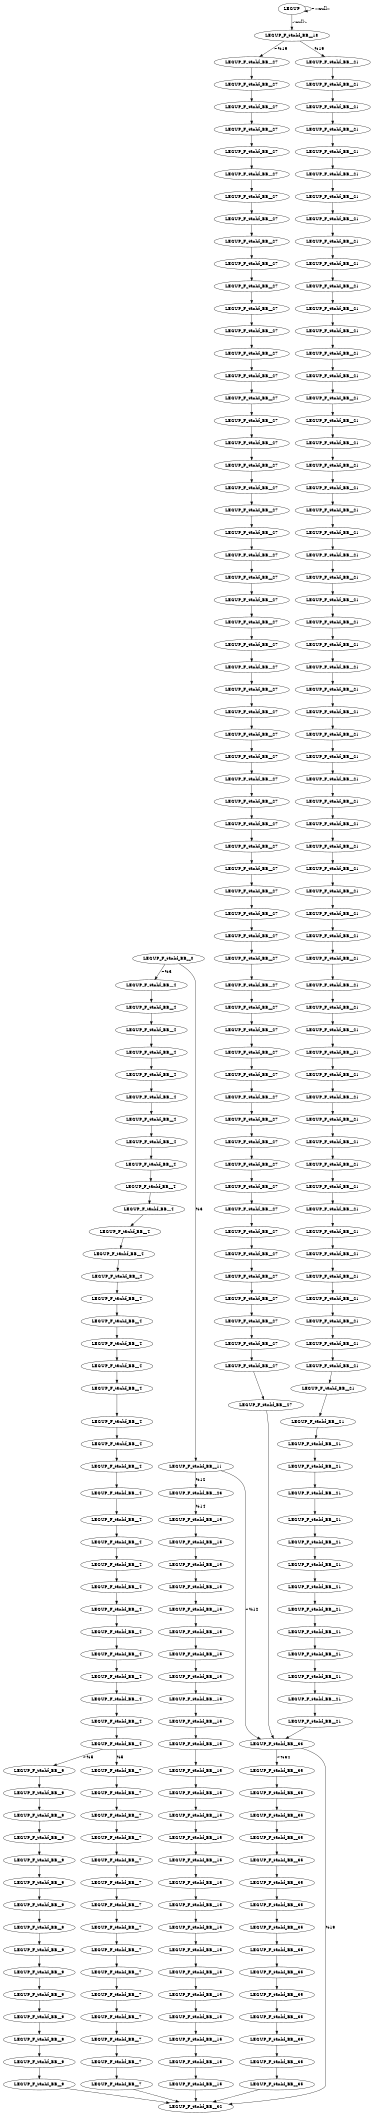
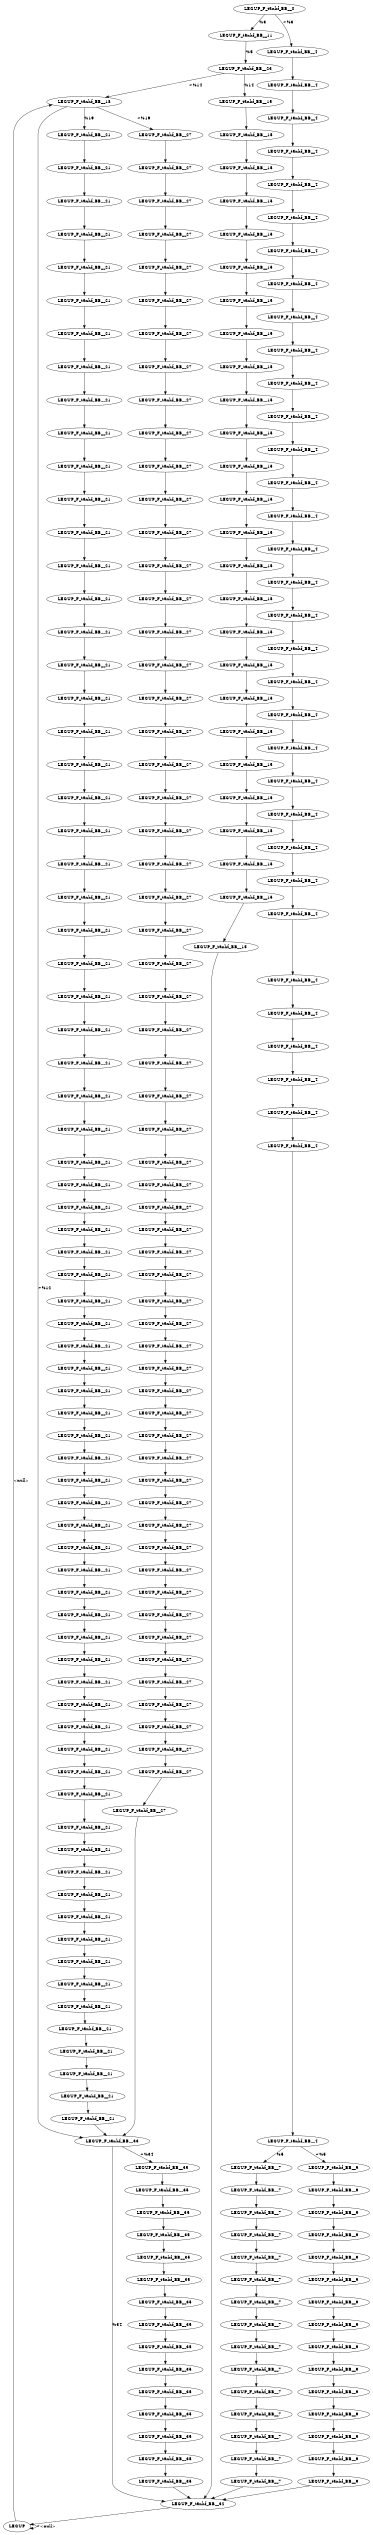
  digraph {
    n1 [label=LEGUP_F_tanhf_BB__0]
    n2 [label=LEGUP_F_tanhf_BB__11]
    n3 [label=LEGUP_F_tanhf_BB__4]
    n4 [label=LEGUP_F_tanhf_BB__23]
    n5 [label=LEGUP_F_tanhf_BB__33]
    n6 [label=LEGUP_F_tanhf_BB__4]
    n7 [label=LEGUP]
    n8 [label=LEGUP_F_tanhf_BB__18]
    n9 [label=LEGUP_F_tanhf_BB__15]
    n10 [label=LEGUP_F_tanhf_BB__32]
    n11 [label=LEGUP_F_tanhf_BB__35]
    n12 [label=LEGUP_F_tanhf_BB__4]
    n13 [label=LEGUP_F_tanhf_BB__4]
    n14 [label=LEGUP_F_tanhf_BB__4]
    n15 [label=LEGUP_F_tanhf_BB__4]
    n16 [label=LEGUP_F_tanhf_BB__4]
    n17 [label=LEGUP_F_tanhf_BB__4]
    n18 [label=LEGUP_F_tanhf_BB__4]
    n19 [label=LEGUP_F_tanhf_BB__4]
    n20 [label=LEGUP_F_tanhf_BB__4]
    n21 [label=LEGUP_F_tanhf_BB__4]
    n22 [label=LEGUP_F_tanhf_BB__4]
    n23 [label=LEGUP_F_tanhf_BB__4]
    n24 [label=LEGUP_F_tanhf_BB__4]
    n25 [label=LEGUP_F_tanhf_BB__4]
    n26 [label=LEGUP_F_tanhf_BB__4]
    n27 [label=LEGUP_F_tanhf_BB__4]
    n28 [label=LEGUP_F_tanhf_BB__4]
    n29 [label=LEGUP_F_tanhf_BB__4]
    n30 [label=LEGUP_F_tanhf_BB__4]
    n31 [label=LEGUP_F_tanhf_BB__4]
    n32 [label=LEGUP_F_tanhf_BB__4]
    n33 [label=LEGUP_F_tanhf_BB__4]
    n34 [label=LEGUP_F_tanhf_BB__4]
    n35 [label=LEGUP_F_tanhf_BB__4]
    n36 [label=LEGUP_F_tanhf_BB__4]
    n37 [label=LEGUP_F_tanhf_BB__4]
    n38 [label=LEGUP_F_tanhf_BB__4]
    n39 [label=LEGUP_F_tanhf_BB__4]
    n40 [label=LEGUP_F_tanhf_BB__4]
    n41 [label=LEGUP_F_tanhf_BB__4]
    n42 [label=LEGUP_F_tanhf_BB__4]
    n43 [label=LEGUP_F_tanhf_BB__4]
    n44 [label=LEGUP_F_tanhf_BB__7]
    n45 [label=LEGUP_F_tanhf_BB__9]
    n46 [label=LEGUP_F_tanhf_BB__7]
    n47 [label=LEGUP_F_tanhf_BB__9]
    n48 [label=LEGUP_F_tanhf_BB__7]
    n49 [label=LEGUP_F_tanhf_BB__9]
    n50 [label=LEGUP_F_tanhf_BB__7]
    n51 [label=LEGUP_F_tanhf_BB__7]
    n52 [label=LEGUP_F_tanhf_BB__7]
    n53 [label=LEGUP_F_tanhf_BB__7]
    n54 [label=LEGUP_F_tanhf_BB__7]
    n55 [label=LEGUP_F_tanhf_BB__7]
    n56 [label=LEGUP_F_tanhf_BB__7]
    n57 [label=LEGUP_F_tanhf_BB__7]
    n58 [label=LEGUP_F_tanhf_BB__7]
    n59 [label=LEGUP_F_tanhf_BB__7]
    n60 [label=LEGUP_F_tanhf_BB__7]
    n61 [label=LEGUP_F_tanhf_BB__7]
    n62 [label=LEGUP_F_tanhf_BB__9]
    n63 [label=LEGUP_F_tanhf_BB__9]
    n64 [label=LEGUP_F_tanhf_BB__9]
    n65 [label=LEGUP_F_tanhf_BB__9]
    n66 [label=LEGUP_F_tanhf_BB__9]
    n67 [label=LEGUP_F_tanhf_BB__9]
    n68 [label=LEGUP_F_tanhf_BB__9]
    n69 [label=LEGUP_F_tanhf_BB__9]
    n70 [label=LEGUP_F_tanhf_BB__9]
    n71 [label=LEGUP_F_tanhf_BB__9]
    n72 [label=LEGUP_F_tanhf_BB__9]
    n73 [label=LEGUP_F_tanhf_BB__9]
    n74 [label=LEGUP_F_tanhf_BB__15]
    n75 [label=LEGUP_F_tanhf_BB__21]
    n76 [label=LEGUP_F_tanhf_BB__27]
    n77 [label=LEGUP_F_tanhf_BB__35]
    n78 [label=LEGUP_F_tanhf_BB__15]
    n79 [label=LEGUP_F_tanhf_BB__21]
    n80 [label=LEGUP_F_tanhf_BB__27]
    n81 [label=LEGUP_F_tanhf_BB__15]
    n82 [label=LEGUP_F_tanhf_BB__15]
    n83 [label=LEGUP_F_tanhf_BB__15]
    n84 [label=LEGUP_F_tanhf_BB__15]
    n85 [label=LEGUP_F_tanhf_BB__15]
    n86 [label=LEGUP_F_tanhf_BB__15]
    n87 [label=LEGUP_F_tanhf_BB__15]
    n88 [label=LEGUP_F_tanhf_BB__15]
    n89 [label=LEGUP_F_tanhf_BB__15]
    n90 [label=LEGUP_F_tanhf_BB__15]
    n91 [label=LEGUP_F_tanhf_BB__15]
    n92 [label=LEGUP_F_tanhf_BB__15]
    n93 [label=LEGUP_F_tanhf_BB__15]
    n94 [label=LEGUP_F_tanhf_BB__15]
    n95 [label=LEGUP_F_tanhf_BB__15]
    n96 [label=LEGUP_F_tanhf_BB__15]
    n97 [label=LEGUP_F_tanhf_BB__15]
    n98 [label=LEGUP_F_tanhf_BB__15]
    n99 [label=LEGUP_F_tanhf_BB__15]
    n100 [label=LEGUP_F_tanhf_BB__15]
    n101 [label=LEGUP_F_tanhf_BB__15]
    n102 [label=LEGUP_F_tanhf_BB__15]
    n103 [label=LEGUP_F_tanhf_BB__15]
    n104 [label=LEGUP_F_tanhf_BB__21]
    n105 [label=LEGUP_F_tanhf_BB__27]
    n106 [label=LEGUP_F_tanhf_BB__21]
    n107 [label=LEGUP_F_tanhf_BB__21]
    n108 [label=LEGUP_F_tanhf_BB__21]
    n109 [label=LEGUP_F_tanhf_BB__21]
    n110 [label=LEGUP_F_tanhf_BB__21]
    n111 [label=LEGUP_F_tanhf_BB__21]
    n112 [label=LEGUP_F_tanhf_BB__21]
    n113 [label=LEGUP_F_tanhf_BB__21]
    n114 [label=LEGUP_F_tanhf_BB__21]
    n115 [label=LEGUP_F_tanhf_BB__21]
    n116 [label=LEGUP_F_tanhf_BB__21]
    n117 [label=LEGUP_F_tanhf_BB__21]
    n118 [label=LEGUP_F_tanhf_BB__21]
    n119 [label=LEGUP_F_tanhf_BB__21]
    n120 [label=LEGUP_F_tanhf_BB__21]
    n121 [label=LEGUP_F_tanhf_BB__21]
    n122 [label=LEGUP_F_tanhf_BB__21]
    n123 [label=LEGUP_F_tanhf_BB__21]
    n124 [label=LEGUP_F_tanhf_BB__21]
    n125 [label=LEGUP_F_tanhf_BB__21]
    n126 [label=LEGUP_F_tanhf_BB__21]
    n127 [label=LEGUP_F_tanhf_BB__21]
    n128 [label=LEGUP_F_tanhf_BB__21]
    n129 [label=LEGUP_F_tanhf_BB__21]
    n130 [label=LEGUP_F_tanhf_BB__21]
    n131 [label=LEGUP_F_tanhf_BB__21]
    n132 [label=LEGUP_F_tanhf_BB__21]
    n133 [label=LEGUP_F_tanhf_BB__21]
    n134 [label=LEGUP_F_tanhf_BB__21]
    n135 [label=LEGUP_F_tanhf_BB__21]
    n136 [label=LEGUP_F_tanhf_BB__21]
    n137 [label=LEGUP_F_tanhf_BB__21]
    n138 [label=LEGUP_F_tanhf_BB__21]
    n139 [label=LEGUP_F_tanhf_BB__21]
    n140 [label=LEGUP_F_tanhf_BB__21]
    n141 [label=LEGUP_F_tanhf_BB__21]
    n142 [label=LEGUP_F_tanhf_BB__21]
    n143 [label=LEGUP_F_tanhf_BB__21]
    n144 [label=LEGUP_F_tanhf_BB__21]
    n145 [label=LEGUP_F_tanhf_BB__21]
    n146 [label=LEGUP_F_tanhf_BB__21]
    n147 [label=LEGUP_F_tanhf_BB__21]
    n148 [label=LEGUP_F_tanhf_BB__21]
    n149 [label=LEGUP_F_tanhf_BB__21]
    n150 [label=LEGUP_F_tanhf_BB__21]
    n151 [label=LEGUP_F_tanhf_BB__21]
    n152 [label=LEGUP_F_tanhf_BB__21]
    n153 [label=LEGUP_F_tanhf_BB__21]
    n154 [label=LEGUP_F_tanhf_BB__21]
    n155 [label=LEGUP_F_tanhf_BB__21]
    n156 [label=LEGUP_F_tanhf_BB__21]
    n157 [label=LEGUP_F_tanhf_BB__21]
    n158 [label=LEGUP_F_tanhf_BB__21]
    n159 [label=LEGUP_F_tanhf_BB__21]
    n160 [label=LEGUP_F_tanhf_BB__21]
    n161 [label=LEGUP_F_tanhf_BB__21]
    n162 [label=LEGUP_F_tanhf_BB__21]
    n163 [label=LEGUP_F_tanhf_BB__21]
    n164 [label=LEGUP_F_tanhf_BB__21]
    n165 [label=LEGUP_F_tanhf_BB__21]
    n166 [label=LEGUP_F_tanhf_BB__21]
    n167 [label=LEGUP_F_tanhf_BB__21]
    n168 [label=LEGUP_F_tanhf_BB__21]
    n169 [label=LEGUP_F_tanhf_BB__21]
    n170 [label=LEGUP_F_tanhf_BB__21]
    n171 [label=LEGUP_F_tanhf_BB__21]
    n172 [label=LEGUP_F_tanhf_BB__21]
    n173 [label=LEGUP_F_tanhf_BB__21]
    n174 [label=LEGUP_F_tanhf_BB__21]
    n175 [label=LEGUP_F_tanhf_BB__21]
    n176 [label=LEGUP_F_tanhf_BB__21]
    n177 [label=LEGUP_F_tanhf_BB__27]
    n178 [label=LEGUP_F_tanhf_BB__27]
    n179 [label=LEGUP_F_tanhf_BB__27]
    n180 [label=LEGUP_F_tanhf_BB__27]
    n181 [label=LEGUP_F_tanhf_BB__27]
    n182 [label=LEGUP_F_tanhf_BB__27]
    n183 [label=LEGUP_F_tanhf_BB__27]
    n184 [label=LEGUP_F_tanhf_BB__27]
    n185 [label=LEGUP_F_tanhf_BB__27]
    n186 [label=LEGUP_F_tanhf_BB__27]
    n187 [label=LEGUP_F_tanhf_BB__27]
    n188 [label=LEGUP_F_tanhf_BB__27]
    n189 [label=LEGUP_F_tanhf_BB__27]
    n190 [label=LEGUP_F_tanhf_BB__27]
    n191 [label=LEGUP_F_tanhf_BB__27]
    n192 [label=LEGUP_F_tanhf_BB__27]
    n193 [label=LEGUP_F_tanhf_BB__27]
    n194 [label=LEGUP_F_tanhf_BB__27]
    n195 [label=LEGUP_F_tanhf_BB__27]
    n196 [label=LEGUP_F_tanhf_BB__27]
    n197 [label=LEGUP_F_tanhf_BB__27]
    n198 [label=LEGUP_F_tanhf_BB__27]
    n199 [label=LEGUP_F_tanhf_BB__27]
    n200 [label=LEGUP_F_tanhf_BB__27]
    n201 [label=LEGUP_F_tanhf_BB__27]
    n202 [label=LEGUP_F_tanhf_BB__27]
    n203 [label=LEGUP_F_tanhf_BB__27]
    n204 [label=LEGUP_F_tanhf_BB__27]
    n205 [label=LEGUP_F_tanhf_BB__27]
    n206 [label=LEGUP_F_tanhf_BB__27]
    n207 [label=LEGUP_F_tanhf_BB__27]
    n208 [label=LEGUP_F_tanhf_BB__27]
    n209 [label=LEGUP_F_tanhf_BB__27]
    n210 [label=LEGUP_F_tanhf_BB__27]
    n211 [label=LEGUP_F_tanhf_BB__27]
    n212 [label=LEGUP_F_tanhf_BB__27]
    n213 [label=LEGUP_F_tanhf_BB__27]
    n214 [label=LEGUP_F_tanhf_BB__27]
    n215 [label=LEGUP_F_tanhf_BB__27]
    n216 [label=LEGUP_F_tanhf_BB__27]
    n217 [label=LEGUP_F_tanhf_BB__27]
    n218 [label=LEGUP_F_tanhf_BB__27]
    n219 [label=LEGUP_F_tanhf_BB__27]
    n220 [label=LEGUP_F_tanhf_BB__27]
    n221 [label=LEGUP_F_tanhf_BB__27]
    n222 [label=LEGUP_F_tanhf_BB__27]
    n223 [label=LEGUP_F_tanhf_BB__27]
    n224 [label=LEGUP_F_tanhf_BB__27]
    n225 [label=LEGUP_F_tanhf_BB__27]
    n226 [label=LEGUP_F_tanhf_BB__27]
    n227 [label=LEGUP_F_tanhf_BB__27]
    n228 [label=LEGUP_F_tanhf_BB__27]
    n229 [label=LEGUP_F_tanhf_BB__27]
    n230 [label=LEGUP_F_tanhf_BB__27]
    n231 [label=LEGUP_F_tanhf_BB__27]
    n232 [label=LEGUP_F_tanhf_BB__27]
    n233 [label=LEGUP_F_tanhf_BB__27]
    n234 [label=LEGUP_F_tanhf_BB__35]
    n235 [label=LEGUP_F_tanhf_BB__35]
    n236 [label=LEGUP_F_tanhf_BB__35]
    n237 [label=LEGUP_F_tanhf_BB__35]
    n238 [label=LEGUP_F_tanhf_BB__35]
    n239 [label=LEGUP_F_tanhf_BB__35]
    n240 [label=LEGUP_F_tanhf_BB__35]
    n241 [label=LEGUP_F_tanhf_BB__35]
    n242 [label=LEGUP_F_tanhf_BB__35]
    n243 [label=LEGUP_F_tanhf_BB__35]
    n244 [label=LEGUP_F_tanhf_BB__35]
    n245 [label=LEGUP_F_tanhf_BB__35]
    n246 [label=LEGUP_F_tanhf_BB__35]
    n1 -> n2 [label="%3"]
    n1 -> n3 [label="~%3"]
-   n2 -> n4 [label="%12"]
-   n2 -> n5 [label="~%12"]
+   n2 -> n4 [label="%5"]
+   n8 -> n5 [label="~%12"]
    n3 -> n6
+   n4 -> n8 [label="~%14"]
    n4 -> n9 [label="%14"]
-   n5 -> n10 [label="%19"]
+   n5 -> n10 [label="%34"]
    n5 -> n11 [label="~%34"]
    n6 -> n12
    n7 -> n7 [label="~<null>"]
    n7 -> n8 [label="<null>"]
    n8 -> n75 [label="%19"]
    n8 -> n76 [label="~%19"]
    n9 -> n74
+   n10 -> n7
    n11 -> n77
    n12 -> n13
    n13 -> n14
    n14 -> n15
    n15 -> n16
    n16 -> n17
    n17 -> n18
    n18 -> n19
    n19 -> n20
    n20 -> n21
    n21 -> n22
    n22 -> n23
    n23 -> n24
    n24 -> n25
    n25 -> n26
    n26 -> n27
    n27 -> n28
    n28 -> n29
    n29 -> n30
    n30 -> n31
    n31 -> n32
    n32 -> n33
    n33 -> n34
    n34 -> n35
    n35 -> n36
    n36 -> n37
    n37 -> n38
    n38 -> n39
    n39 -> n40
    n40 -> n41
    n41 -> n42
    n42 -> n43
    n43 -> n44 [label="%5"]
    n43 -> n45 [label="~%5"]
    n44 -> n46
    n45 -> n47
    n46 -> n48
    n47 -> n49
    n48 -> n50
    n49 -> n62
    n50 -> n51
    n51 -> n52
    n52 -> n53
    n53 -> n54
    n54 -> n55
    n55 -> n56
    n56 -> n57
    n57 -> n58
    n58 -> n59
    n59 -> n60
    n60 -> n61
    n61 -> n10
    n62 -> n63
    n63 -> n64
    n64 -> n65
    n65 -> n66
    n66 -> n67
    n67 -> n68
    n68 -> n69
    n69 -> n70
    n70 -> n71
    n71 -> n72
    n72 -> n73
    n73 -> n10
    n74 -> n78
    n75 -> n79
    n76 -> n80
    n77 -> n234
    n78 -> n81
    n79 -> n104
    n80 -> n105
    n81 -> n82
    n82 -> n83
    n83 -> n84
    n84 -> n85
    n85 -> n86
    n86 -> n87
    n87 -> n88
    n88 -> n89
    n89 -> n90
    n90 -> n91
    n91 -> n92
    n92 -> n93
    n93 -> n94
    n94 -> n95
    n95 -> n96
    n96 -> n97
    n97 -> n98
    n98 -> n99
    n99 -> n100
    n100 -> n101
    n101 -> n102
    n102 -> n103
    n103 -> n10
    n104 -> n106
    n105 -> n177
    n106 -> n107
    n107 -> n108
    n108 -> n109
    n109 -> n110
    n110 -> n111
    n111 -> n112
    n112 -> n113
    n113 -> n114
    n114 -> n115
    n115 -> n116
    n116 -> n117
    n117 -> n118
    n118 -> n119
    n119 -> n120
    n120 -> n121
    n121 -> n122
    n122 -> n123
    n123 -> n124
    n124 -> n125
    n125 -> n126
    n126 -> n127
    n127 -> n128
    n128 -> n129
    n129 -> n130
    n130 -> n131
    n131 -> n132
    n132 -> n133
    n133 -> n134
    n134 -> n135
    n135 -> n136
    n136 -> n137
    n137 -> n138
    n138 -> n139
    n139 -> n140
    n140 -> n141
    n141 -> n142
    n142 -> n143
    n143 -> n144
    n144 -> n145
    n145 -> n146
    n146 -> n147
    n147 -> n148
    n148 -> n149
    n149 -> n150
    n150 -> n151
    n151 -> n152
    n152 -> n153
    n153 -> n154
    n154 -> n155
    n155 -> n156
    n156 -> n157
    n157 -> n158
    n158 -> n159
    n159 -> n160
    n160 -> n161
    n161 -> n162
    n162 -> n163
    n163 -> n164
    n164 -> n165
    n165 -> n166
    n166 -> n167
    n167 -> n168
    n168 -> n169
    n169 -> n170
    n170 -> n171
    n171 -> n172
    n172 -> n173
    n173 -> n174
    n174 -> n175
    n175 -> n176
    n176 -> n5
    n177 -> n178
    n178 -> n179
    n179 -> n180
    n180 -> n181
    n181 -> n182
    n182 -> n183
    n183 -> n184
    n184 -> n185
    n185 -> n186
    n186 -> n187
    n187 -> n188
    n188 -> n189
    n189 -> n190
    n190 -> n191
    n191 -> n192
    n192 -> n193
    n193 -> n194
    n194 -> n195
    n195 -> n196
    n196 -> n197
    n197 -> n198
    n198 -> n199
    n199 -> n200
    n200 -> n201
    n201 -> n202
    n202 -> n203
    n203 -> n204
    n204 -> n205
    n205 -> n206
    n206 -> n207
    n207 -> n208
    n208 -> n209
    n209 -> n210
    n210 -> n211
    n211 -> n212
    n212 -> n213
    n213 -> n214
    n214 -> n215
    n215 -> n216
    n216 -> n217
    n217 -> n218
    n218 -> n219
    n219 -> n220
    n220 -> n221
    n221 -> n222
    n222 -> n223
    n223 -> n224
    n224 -> n225
    n225 -> n226
    n226 -> n227
    n227 -> n228
    n228 -> n229
    n229 -> n230
    n230 -> n231
    n231 -> n232
    n232 -> n233
    n233 -> n5
    n234 -> n235
    n235 -> n236
    n236 -> n237
    n237 -> n238
    n238 -> n239
    n239 -> n240
    n240 -> n241
    n241 -> n242
    n242 -> n243
    n243 -> n244
    n244 -> n245
    n245 -> n246
    n246 -> n10
  }
